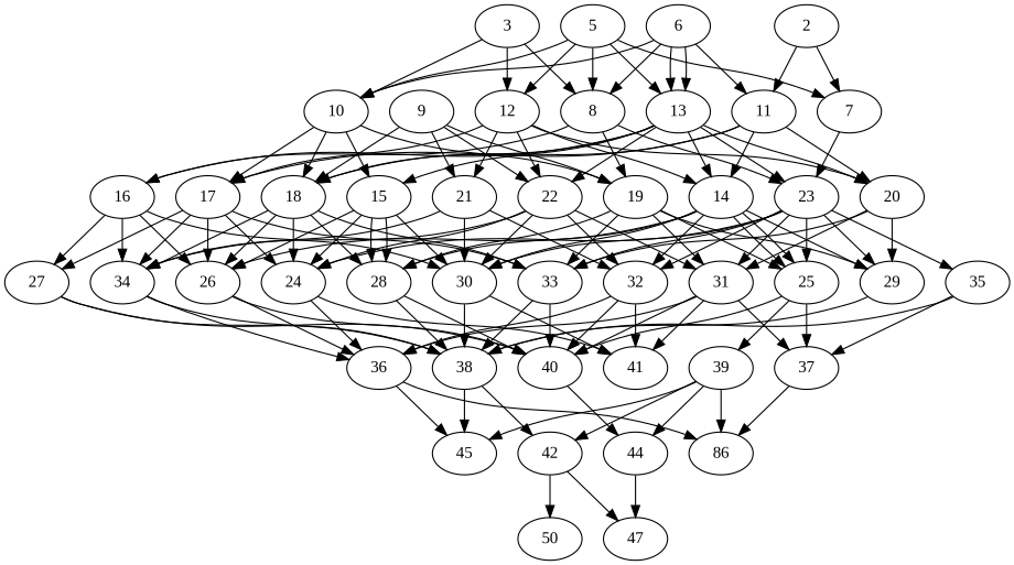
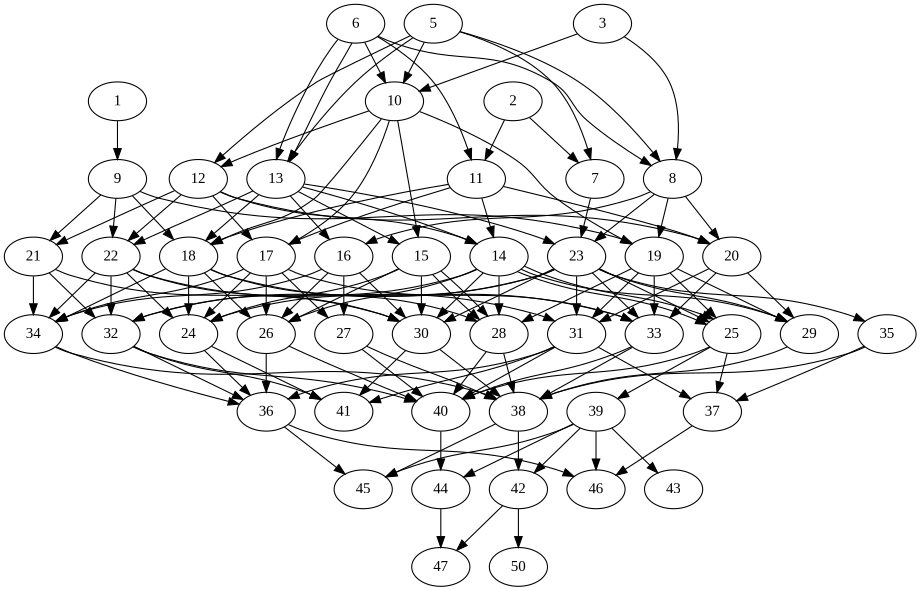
  digraph {
    fontname="Liberation Serif"
    node [alpha=0.12 fontname="Liberation Serif"]
    edge [fontname="Liberation Serif"]
+   1 [expect_size=20600832]
    9 [alpha=0.20 expect_size=29419520]
    19 [alpha=0.02 expect_size=50867200]
    18 [alpha=0.05 expect_size=29512704]
    21 [alpha=0.05 expect_size=51579904]
    22 [alpha=0.17 expect_size=38306816]
    25 [alpha=0.14 expect_size=14660608]
    29 [alpha=0.20 expect_size=17618944]
    33 [alpha=0.01 expect_size=26336256]
    31 [alpha=0.11 expect_size=21744640]
    28 [alpha=0.01 expect_size=51920896]
    24 [alpha=0.17 expect_size=21807104]
    26 [alpha=0.10 expect_size=33717248]
    34 [alpha=0.00 expect_size=5348352]
    30 [alpha=0.04 expect_size=21653504]
    32 [expect_size=33251328]
    2 [expect_size=22590464]
    7 [expect_size=19558400]
    11 [alpha=0.14 expect_size=11523072]
    23 [alpha=0.11 expect_size=15592448]
    20 [alpha=0.00 expect_size=49982464]
    17 [alpha=0.14 expect_size=47815680]
    14 [alpha=0.17 expect_size=30310400]
    35 [alpha=0.10 expect_size=46297088]
    27 [expect_size=18167808]
    3 [alpha=0.03 expect_size=9592832]
    8 [alpha=0.09 expect_size=21567488]
    10 [alpha=0.01 expect_size=17183744]
    12 [alpha=0.10 expect_size=39929856]
    16 [alpha=0.13 expect_size=51595264]
    15 [alpha=0.08 expect_size=30023680]
    13 [alpha=0.03 expect_size=22182912]
    5 [alpha=0.09 expect_size=29376512]
    6 [alpha=0.18 expect_size=50994176]
    37 [alpha=0.07 expect_size=7480320]
    39 [alpha=0.02 expect_size=36175872]
    40 [alpha=0.18 expect_size=35277824]
    38 [alpha=0.05 expect_size=34968576]
    41 [alpha=0.14 expect_size=44216320]
    36 [alpha=0.20 expect_size=31756288]
-   46 [alpha=0.02 expect_size=29825024 label=86]
+   46 [alpha=0.02 expect_size=29825024]
    45 [alpha=0.04 expect_size=6113280]
    42 [alpha=0.04 expect_size=22086656]
+   43 [alpha=0.18 expect_size=50761728]
    44 [alpha=0.19 expect_size=5623808]
    47 [alpha=0.04 expect_size=28740608]
    50 [alpha=0.09 expect_size=14653440]
+   1 -> 9
    9 -> 19
    9 -> 18
    9 -> 21
    9 -> 22
    19 -> 25
    19 -> 29
    19 -> 33
    19 -> 31
    19 -> 28
    18 -> 33
    18 -> 28
    18 -> 24
    18 -> 26
    18 -> 34
    21 -> 34
    21 -> 30
    21 -> 32
    22 -> 31
    22 -> 24
    22 -> 34
    22 -> 30
    22 -> 32
    25 -> 37
    25 -> 39
    25 -> 40
    29 -> 38
    33 -> 40
    33 -> 38
    31 -> 37
    31 -> 40
    31 -> 41
    31 -> 36
    28 -> 40
    28 -> 38
    24 -> 41
    24 -> 36
    26 -> 40
    26 -> 36
    34 -> 38
    34 -> 36
    30 -> 38
    30 -> 41
    32 -> 40
    32 -> 41
    32 -> 36
    2 -> 7
    2 -> 11
    7 -> 23
    11 -> 18
    11 -> 20
    11 -> 17
    11 -> 14
    23 -> 25
    23 -> 29
    23 -> 33
    23 -> 31
    23 -> 24
    23 -> 30
    23 -> 32
    23 -> 35
    20 -> 29
    20 -> 33
    20 -> 31
    17 -> 33
    17 -> 24
    17 -> 26
    17 -> 34
    17 -> 27
    14 -> 25
    14 -> 25
    14 -> 29
    14 -> 28
    14 -> 26
    14 -> 30
    14 -> 32
    35 -> 37
    35 -> 38
    27 -> 40
    27 -> 38
    3 -> 8
    3 -> 10
-   3 -> 12
+   10 -> 12
    8 -> 19
    8 -> 23
-   13 -> 20
+   8 -> 20
    8 -> 16
    10 -> 19
    10 -> 18
    10 -> 17
    10 -> 15
    12 -> 21
    12 -> 22
    12 -> 20
    12 -> 17
    12 -> 14
    16 -> 26
    16 -> 34
    16 -> 30
    16 -> 27
    15 -> 28
    15 -> 28
    15 -> 24
    15 -> 26
    15 -> 30
    13 -> 18
    13 -> 22
    13 -> 23
    13 -> 14
    13 -> 16
    13 -> 15
    5 -> 7
    5 -> 8
    5 -> 10
    5 -> 12
    5 -> 13
    6 -> 11
    6 -> 8
    6 -> 10
    6 -> 13
    6 -> 13
    37 -> 46
    39 -> 46
    39 -> 45
    39 -> 42
+   39 -> 43
    39 -> 44
    40 -> 44
    38 -> 45
    38 -> 42
    36 -> 46
    36 -> 45
    42 -> 47
    42 -> 50
    44 -> 47
  }
